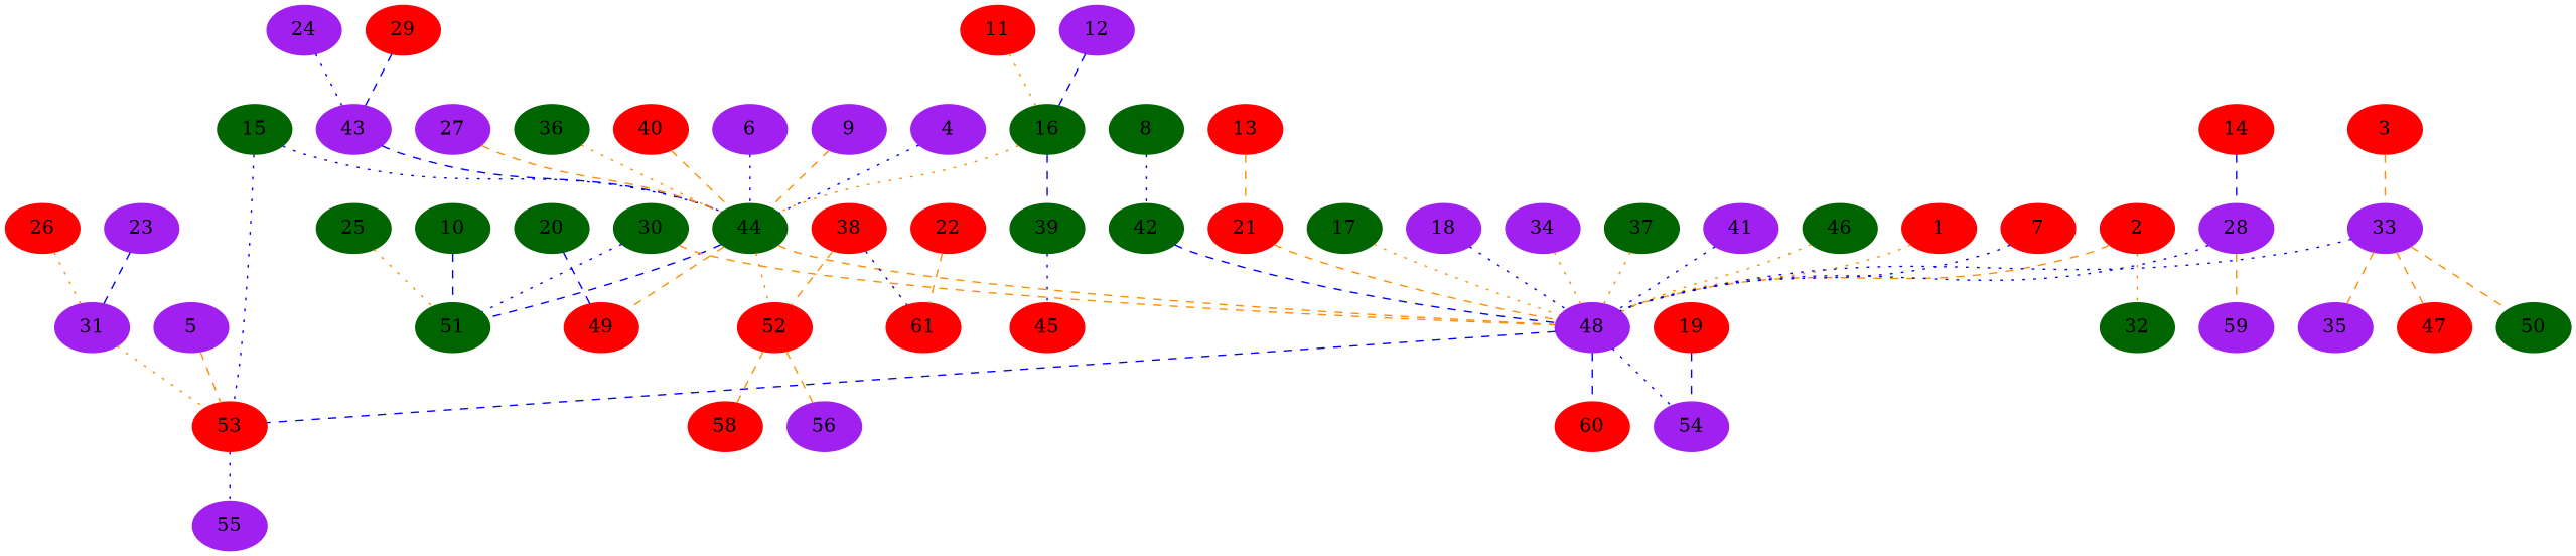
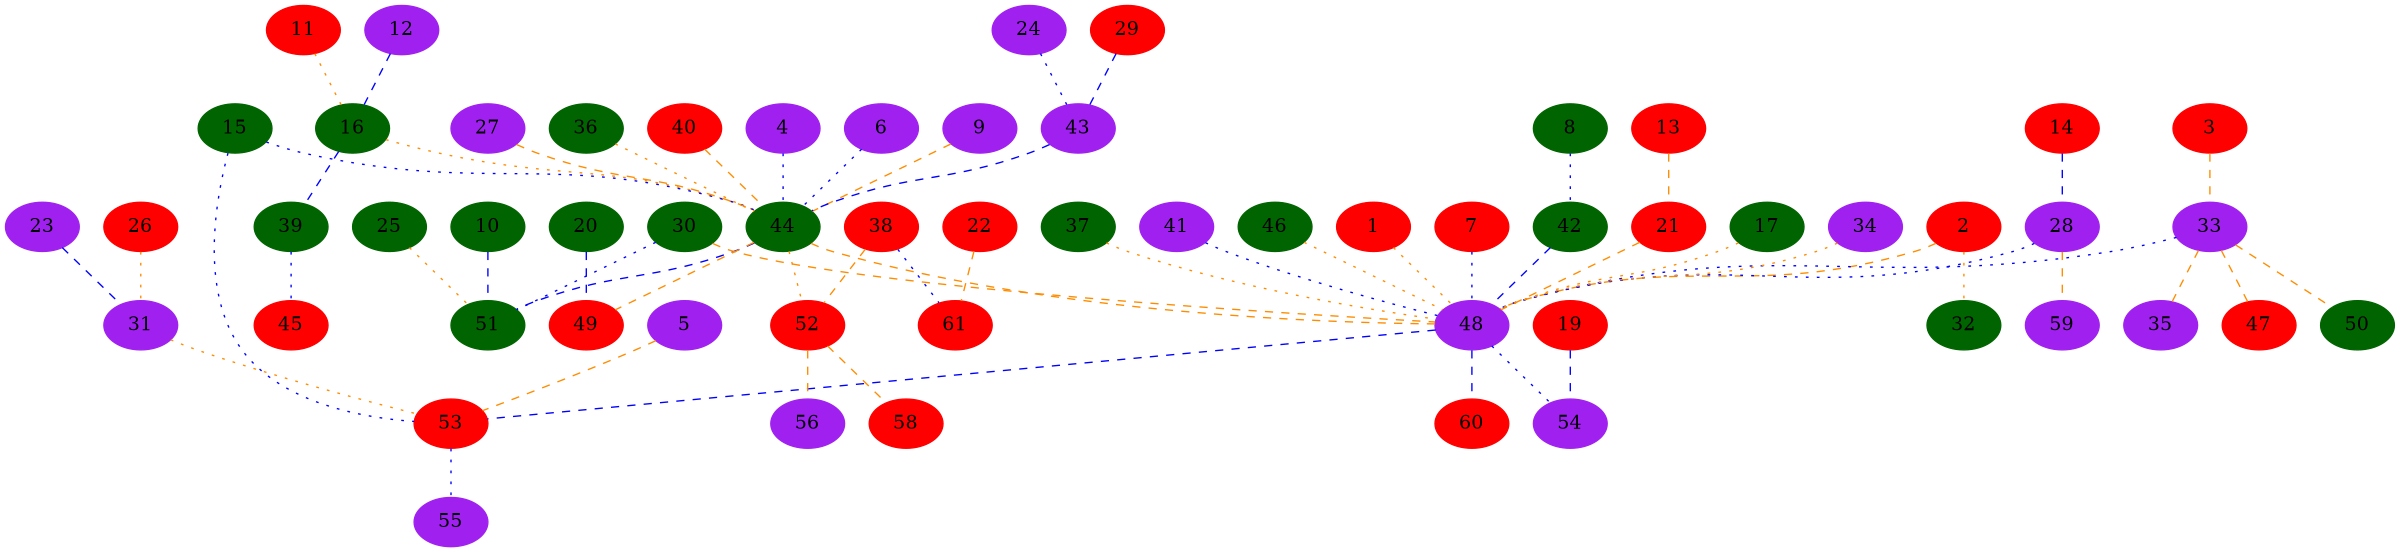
  graph {
    node [color=red style=filled]
    edge [color=darkorange style=dashed weight=1.0]
    48 [color=purple]
    1
    53
    54 [color=purple]
    60
    2
    32 [color=darkgreen]
    33 [color=purple]
    3
    35 [color=purple]
    47
    50 [color=darkgreen]
    4 [color=purple]
    44 [color=darkgreen]
    51 [color=darkgreen]
    49
    52
    5 [color=purple]
    55 [color=purple]
    6 [color=purple]
    7
    8 [color=darkgreen]
    42 [color=darkgreen]
    9 [color=purple]
    10 [color=darkgreen]
    16 [color=darkgreen]
    11
    39 [color=darkgreen]
    12 [color=purple]
    13
    21
    28 [color=purple]
    14
    59 [color=purple]
    15 [color=darkgreen]
    45
    17 [color=darkgreen]
-   18 [color=purple]
    19
    20 [color=darkgreen]
    22
    61
    23 [color=purple]
    31 [color=purple]
    24 [color=purple]
    43 [color=purple]
    25 [color=darkgreen]
    26
    27 [color=purple]
    29
    30 [color=darkgreen]
    34 [color=purple]
    36 [color=darkgreen]
    37 [color=darkgreen]
    38
    56 [color=purple]
    58
    40
    41 [color=purple]
    46 [color=darkgreen]
    48 -- 53 [color=blue]
    48 -- 54 [color=blue style=dotted]
    48 -- 60 [color=blue]
    1 -- 48 [style=dotted]
    53 -- 55 [color=blue style=dotted]
    2 -- 48
    2 -- 32 [style=dotted]
    33 -- 48 [color=blue style=dotted]
    33 -- 35
    33 -- 47
    33 -- 50
    3 -- 33
    4 -- 44 [color=blue style=dotted]
    44 -- 48
    44 -- 51 [color=blue]
    44 -- 49
    44 -- 52 [style=dotted]
    52 -- 56
    52 -- 58
    5 -- 53
    6 -- 44 [color=blue style=dotted]
    7 -- 48 [color=blue style=dotted]
    8 -- 42 [color=blue style=dotted]
    42 -- 48 [color=blue]
    9 -- 44
    10 -- 51 [color=blue]
    16 -- 44 [style=dotted]
    16 -- 39 [color=blue]
    11 -- 16 [style=dotted]
    39 -- 45 [color=blue style=dotted]
    12 -- 16 [color=blue]
    13 -- 21
    21 -- 48
    28 -- 48 [color=blue style=dotted]
    28 -- 59
    14 -- 28 [color=blue]
    15 -- 53 [color=blue style=dotted]
    15 -- 44 [color=blue style=dotted]
    17 -- 48 [style=dotted]
-   18 -- 48 [color=blue style=dotted]
    19 -- 54 [color=blue]
    20 -- 49 [color=blue]
    22 -- 61
    23 -- 31 [color=blue]
    31 -- 53 [style=dotted]
    24 -- 43 [color=blue style=dotted]
    43 -- 44 [color=blue]
    25 -- 51 [style=dotted]
    26 -- 31 [style=dotted]
    27 -- 44
    29 -- 43 [color=blue]
    30 -- 48
    30 -- 51 [color=blue style=dotted]
    34 -- 48 [style=dotted]
    36 -- 44 [style=dotted]
    37 -- 48 [style=dotted]
    38 -- 52
    38 -- 61 [color=blue style=dotted]
    40 -- 44
    41 -- 48 [color=blue style=dotted]
    46 -- 48 [style=dotted]
  }
